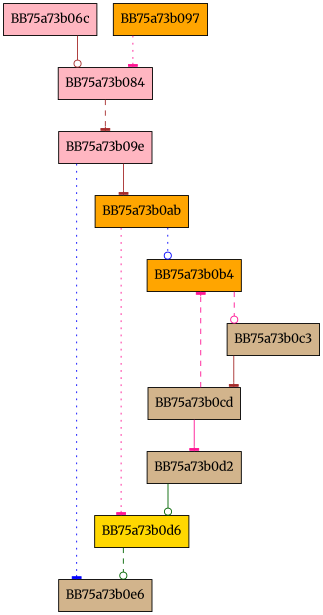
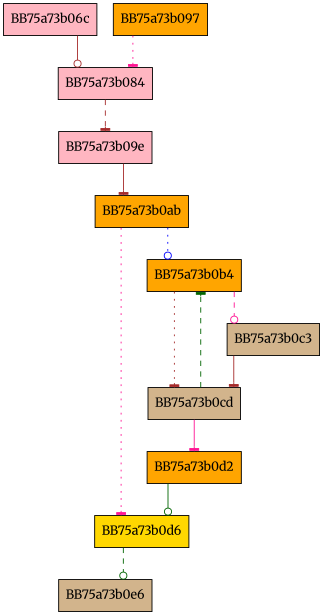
  digraph {
    fontname=Merriweather
    splines=ortho
    node [fillcolor=tan fontname=Merriweather shape=box style=filled]
    edge [arrowhead=tee color=brown fontname=Merriweather style=solid]
    BB75a73b06c [fillcolor=lightpink]
    BB75a73b084 [fillcolor=lightpink]
    BB75a73b09e [fillcolor=lightpink]
    BB75a73b0e6
    BB75a73b0ab [fillcolor=orange]
    BB75a73b0d6 [fillcolor=gold]
    BB75a73b0b4 [fillcolor=orange]
    BB75a73b097 [fillcolor=orange]
    BB75a73b0cd
    BB75a73b0c3
-   BB75a73b0d2
+   BB75a73b0d2 [fillcolor=orange]
    BB75a73b06c -> BB75a73b084 [arrowhead=odot]
    BB75a73b084 -> BB75a73b09e [style=dashed]
-   BB75a73b09e -> BB75a73b0e6 [color=blue style=dotted]
    BB75a73b09e -> BB75a73b0ab
    BB75a73b0ab -> BB75a73b0d6 [color=deeppink style=dotted]
    BB75a73b0ab -> BB75a73b0b4 [arrowhead=odot color=blue style=dotted]
    BB75a73b0d6 -> BB75a73b0e6 [arrowhead=odot color=darkgreen style=dashed]
+   BB75a73b0b4 -> BB75a73b0cd [style=dotted]
    BB75a73b0b4 -> BB75a73b0c3 [arrowhead=odot color=deeppink style=dashed]
    BB75a73b097 -> BB75a73b084 [color=deeppink style=dotted]
-   BB75a73b0cd -> BB75a73b0b4 [color=deeppink style=dashed]
+   BB75a73b0cd -> BB75a73b0b4 [color=darkgreen style=dashed]
    BB75a73b0cd -> BB75a73b0d2 [color=deeppink]
    BB75a73b0c3 -> BB75a73b0cd
    BB75a73b0d2 -> BB75a73b0d6 [arrowhead=odot color=darkgreen]
  }
